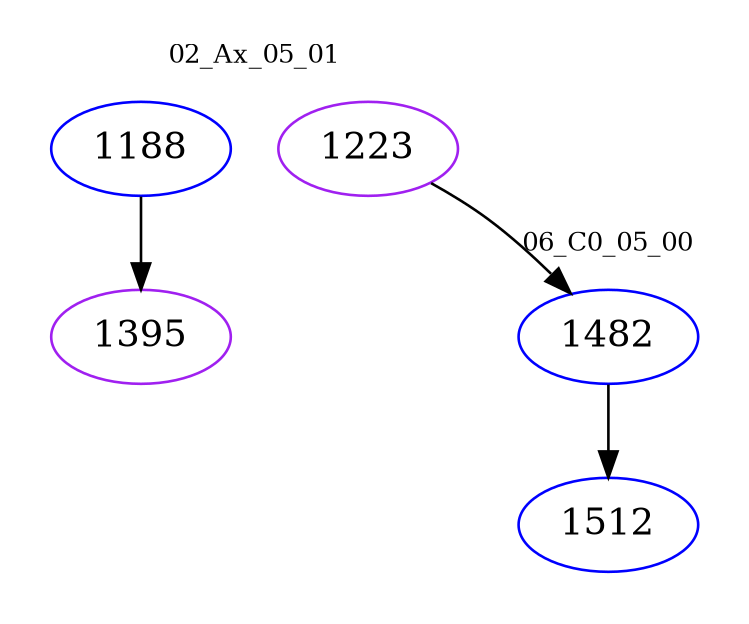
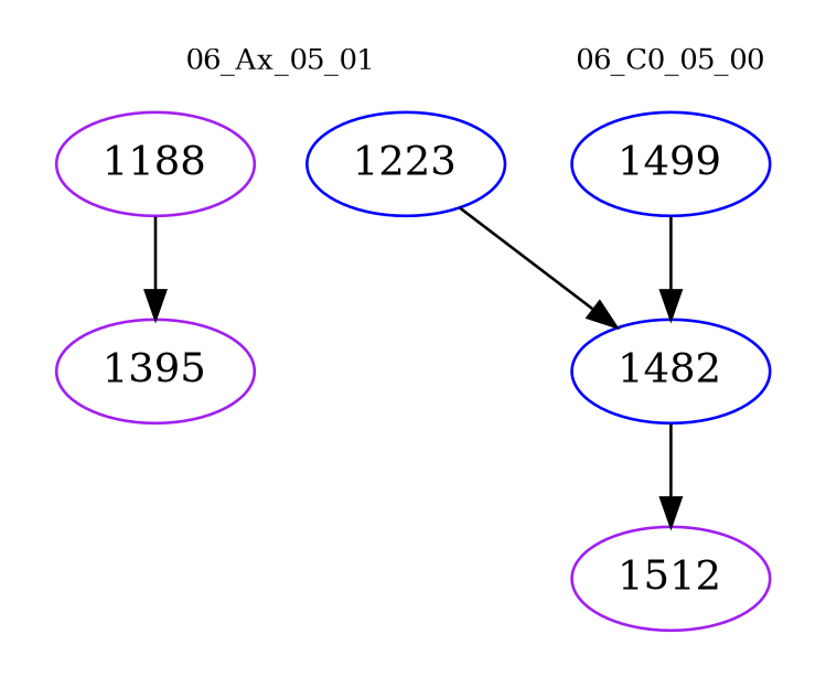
  digraph {
    node [color=blue]
    edge [color=black]
-   n1 [color=purple label=1223]
-   n2 [label=1188]
+   n1 [label=1223]
+   n2 [color=purple label=1188]
    n3 [color=purple label=1395]
+   n4 [label=1499]
    n5 [label=1482]
-   n6 [label=1512]
+   n6 [color=purple label=1512]
    subgraph cluster_1 {
      color=white
      fontsize=10
-     label="02_Ax_05_01"
+     label="06_Ax_05_01"
      n1
      n2
      n3
    }
    subgraph cluster_2 {
      color=white
      fontsize=10
      label="06_C0_05_00"
+     n4
      n5
      n6
    }
    n1 -> n5
    n2 -> n3
+   n4 -> n5
    n5 -> n6
  }
